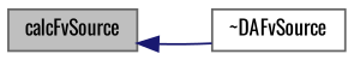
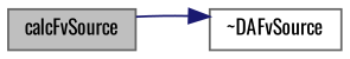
  digraph {
    rankdir=LR
    fontname=Oswald
    node [color=gray40 fontname=Oswald fontsize=10 shape=record]
    n1 [fillcolor=grey75 fontcolor=black height=0.2 label=calcFvSource style=filled width=0.4]
    n2 [height=0.2 label="~DAFvSource" width=0.4]
-   n1 -> n2 [color=midnightblue dir=back fontname=Oswald fontsize=10 labelfontname=Helvetica labelfontsize=10 style=solid]
+   n2 -> n1 [color=midnightblue dir=back fontname=Oswald fontsize=10 labelfontname=Helvetica labelfontsize=10 style=solid]
  }
